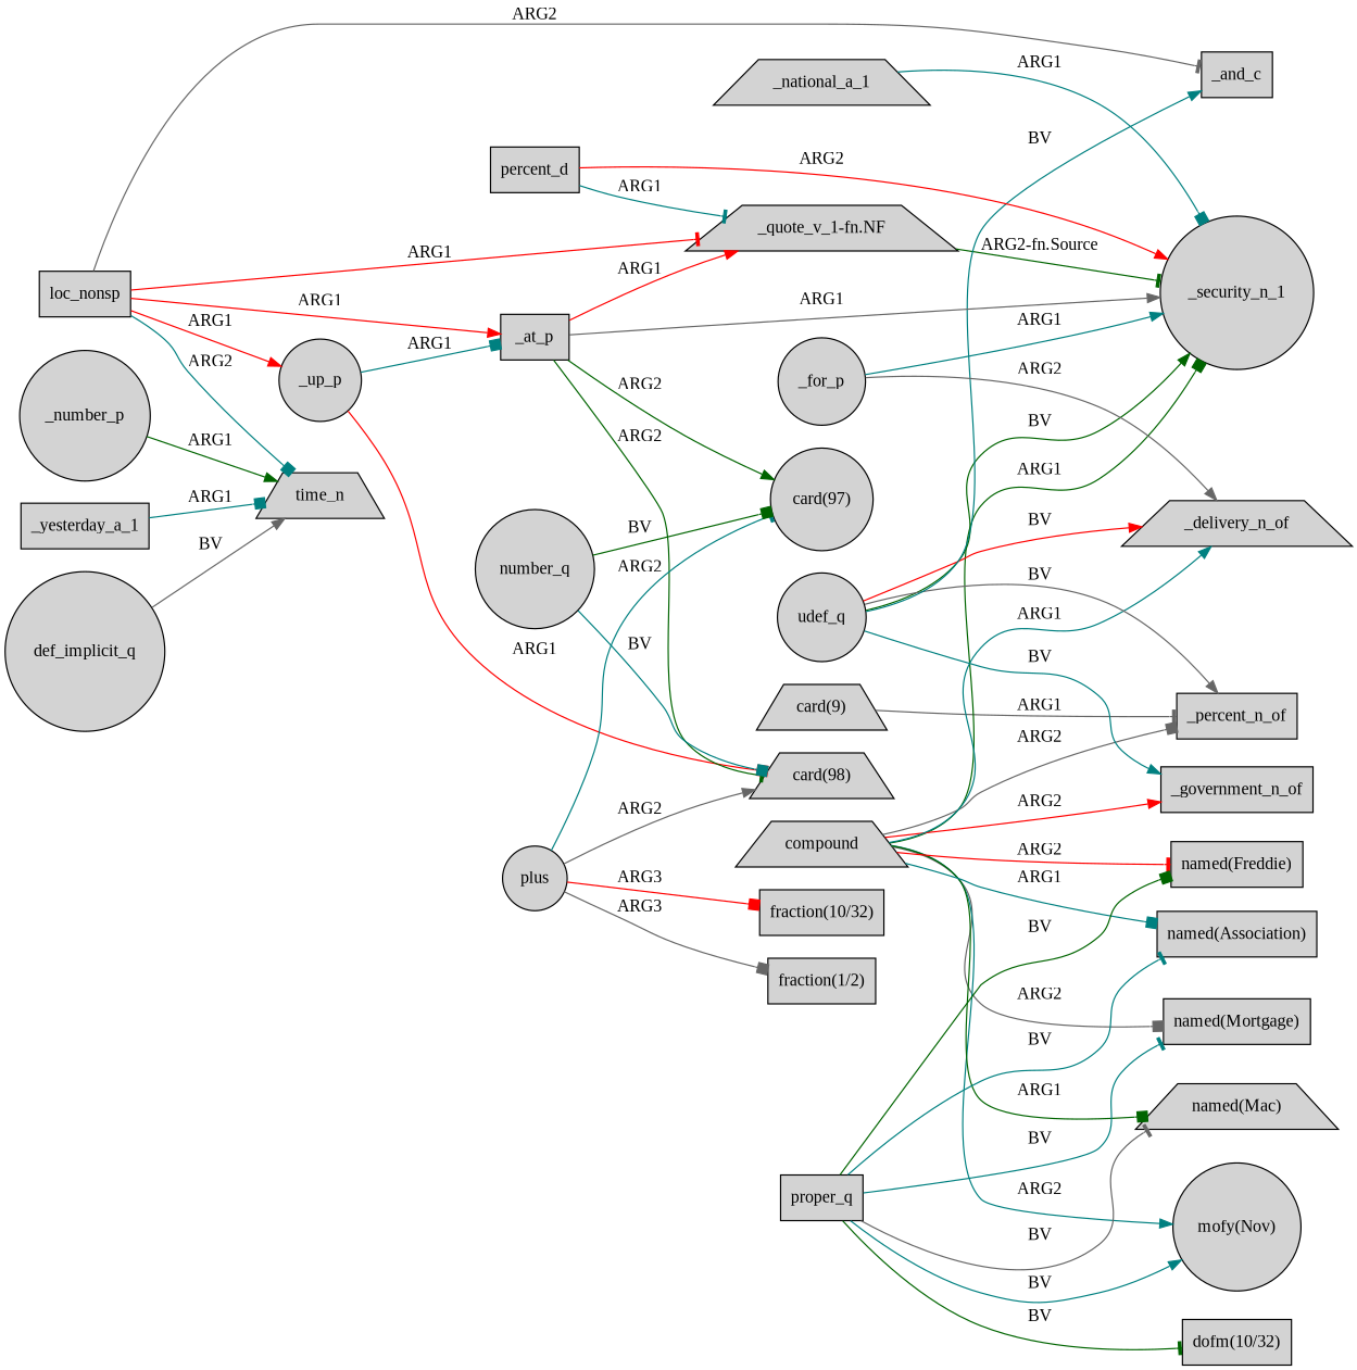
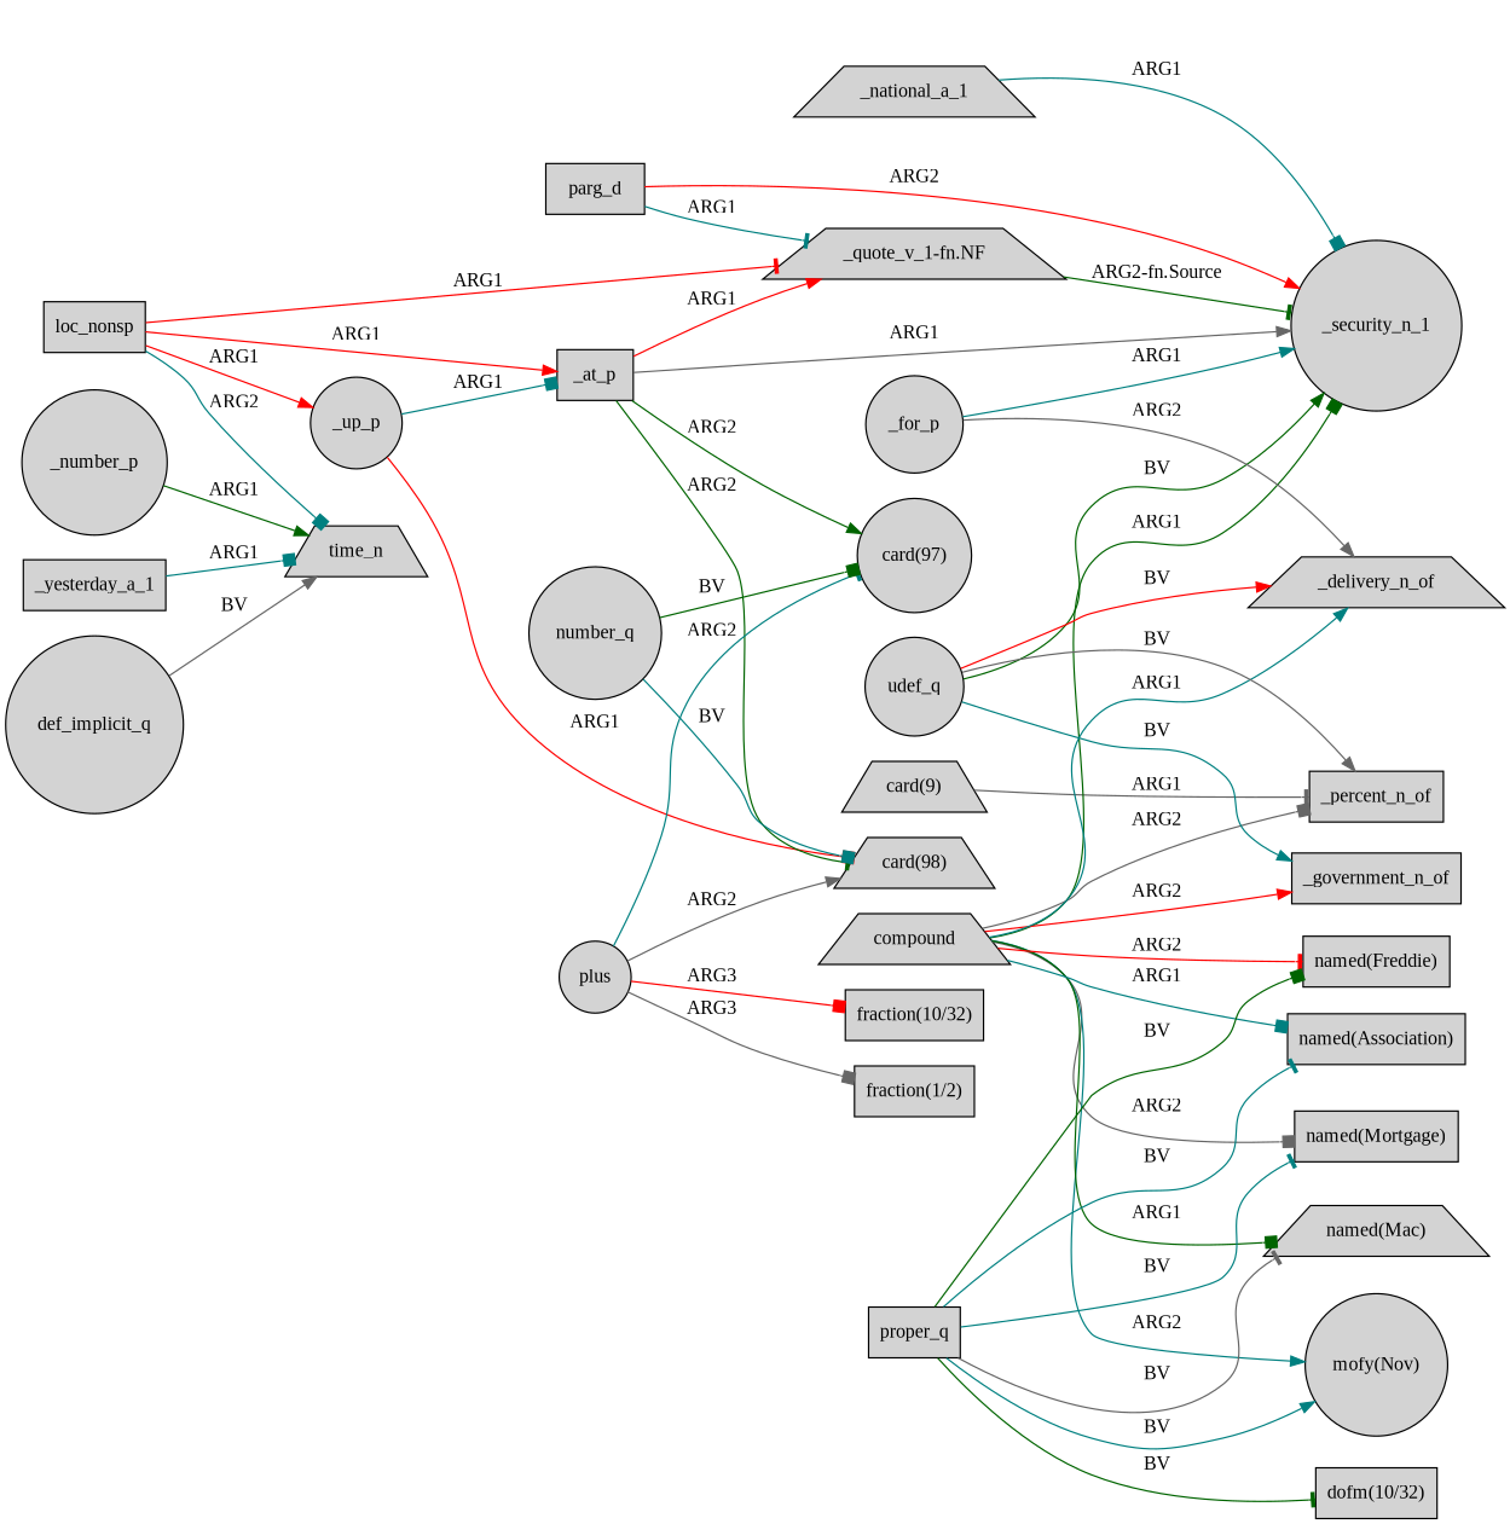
  digraph {
    fontname="Liberation Serif"
    rankdir=LR
    node [fontname="Liberation Serif" shape=box style=filled]
    edge [arrowhead=normal color=teal fontname="Liberation Serif"]
    "_quote_v_1-fn.NF" [shape=trapezium]
    _security_n_1 [shape=circle]
    n3 [label=_number_p shape=circle]
    time_n [shape=trapezium]
    "card(9)" [shape=trapezium]
    _percent_n_of
    _yesterday_a_1
    def_implicit_q [shape=circle]
    compound [shape=trapezium]
    _government_n_of
    "named(Mortgage)"
    _delivery_n_of [shape=trapezium]
    "mofy(Nov)" [shape=circle]
    "named(Mac)" [shape=trapezium]
    "named(Freddie)"
    "named(Association)"
    udef_q [shape=circle]
-   _and_c
    proper_q
    "dofm(10/32)"
    loc_nonsp
    _up_p [shape=circle]
    _at_p
    "card(98)" [shape=trapezium]
    "card(97)" [shape=circle]
-   parg_d [label=percent_d]
+   parg_d
    _national_a_1 [shape=trapezium]
    _for_p [shape=circle]
    plus [shape=circle]
    "fraction(1/2)"
    "fraction(10/32)"
    number_q [shape=circle]
    "_quote_v_1-fn.NF" -> _security_n_1 [arrowhead=tee color=darkgreen label="ARG2-fn.Source"]
    n3 -> time_n [color=darkgreen label=ARG1]
    "card(9)" -> _percent_n_of [arrowhead=tee color=gray40 label=ARG1]
    _yesterday_a_1 -> time_n [arrowhead=box label=ARG1]
    def_implicit_q -> time_n [color=gray40 label=BV]
    compound -> _security_n_1 [arrowhead=box color=darkgreen label=ARG1]
    compound -> _percent_n_of [arrowhead=box color=gray40 label=ARG2]
    compound -> _government_n_of [color=red label=ARG2]
    compound -> "named(Mortgage)" [arrowhead=box color=gray40 label=ARG2]
    compound -> _delivery_n_of [label=ARG1]
    compound -> "mofy(Nov)" [label=ARG2]
    compound -> "named(Mac)" [arrowhead=box color=darkgreen label=ARG1]
    compound -> "named(Freddie)" [arrowhead=tee color=red label=ARG2]
    compound -> "named(Association)" [arrowhead=box label=ARG1]
    udef_q -> _security_n_1 [color=darkgreen label=BV]
    udef_q -> _percent_n_of [color=gray40 label=BV]
    udef_q -> _government_n_of [label=BV]
    udef_q -> _delivery_n_of [color=red label=BV]
-   udef_q -> _and_c [label=BV]
    proper_q -> "named(Mortgage)" [arrowhead=tee label=BV]
    proper_q -> "mofy(Nov)" [label=BV]
    proper_q -> "named(Mac)" [arrowhead=tee color=gray40 label=BV]
    proper_q -> "named(Freddie)" [arrowhead=box color=darkgreen label=BV]
    proper_q -> "named(Association)" [arrowhead=tee label=BV]
    proper_q -> "dofm(10/32)" [arrowhead=tee color=darkgreen label=BV]
    loc_nonsp -> "_quote_v_1-fn.NF" [arrowhead=tee color=red label=ARG1]
    loc_nonsp -> time_n [arrowhead=box label=ARG2]
-   loc_nonsp -> _and_c [arrowhead=tee color=gray40 label=ARG2]
    loc_nonsp -> _up_p [color=red label=ARG1]
    loc_nonsp -> _at_p [color=red label=ARG1]
    _up_p -> _at_p [arrowhead=box label=ARG1]
    _up_p -> "card(98)" [arrowhead=box color=red label=ARG1]
    _at_p -> "_quote_v_1-fn.NF" [color=red label=ARG1]
    _at_p -> _security_n_1 [color=gray40 label=ARG1]
    _at_p -> "card(98)" [arrowhead=tee color=darkgreen label=ARG2]
    _at_p -> "card(97)" [color=darkgreen label=ARG2]
    parg_d -> "_quote_v_1-fn.NF" [arrowhead=tee label=ARG1]
    parg_d -> _security_n_1 [color=red label=ARG2]
    _national_a_1 -> _security_n_1 [arrowhead=box label=ARG1]
    _for_p -> _security_n_1 [label=ARG1]
    _for_p -> _delivery_n_of [color=gray40 label=ARG2]
    plus -> "card(98)" [color=gray40 label=ARG2]
    plus -> "card(97)" [arrowhead=tee label=ARG2]
    plus -> "fraction(1/2)" [arrowhead=box color=gray40 label=ARG3]
    plus -> "fraction(10/32)" [arrowhead=box color=red label=ARG3]
    number_q -> "card(98)" [arrowhead=box label=BV]
    number_q -> "card(97)" [arrowhead=box color=darkgreen label=BV]
  }
